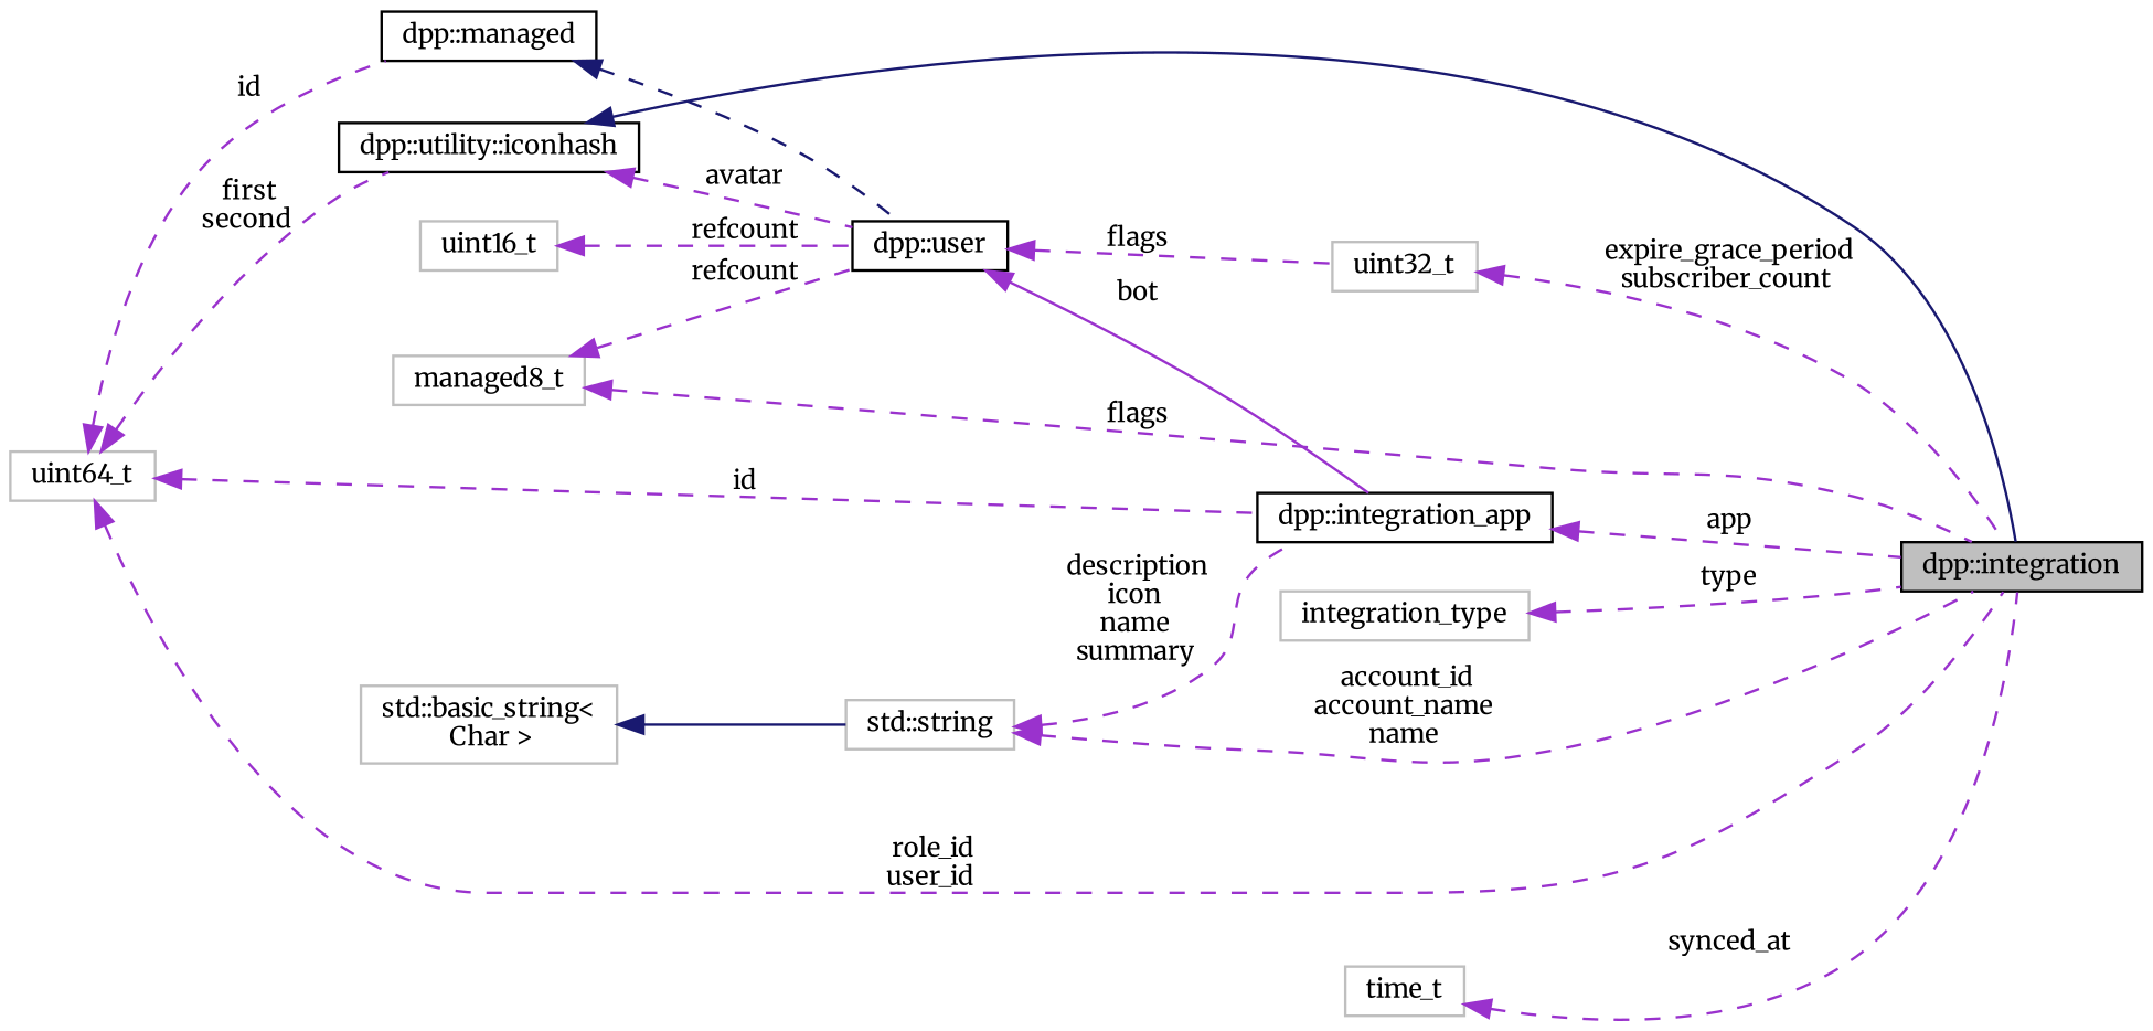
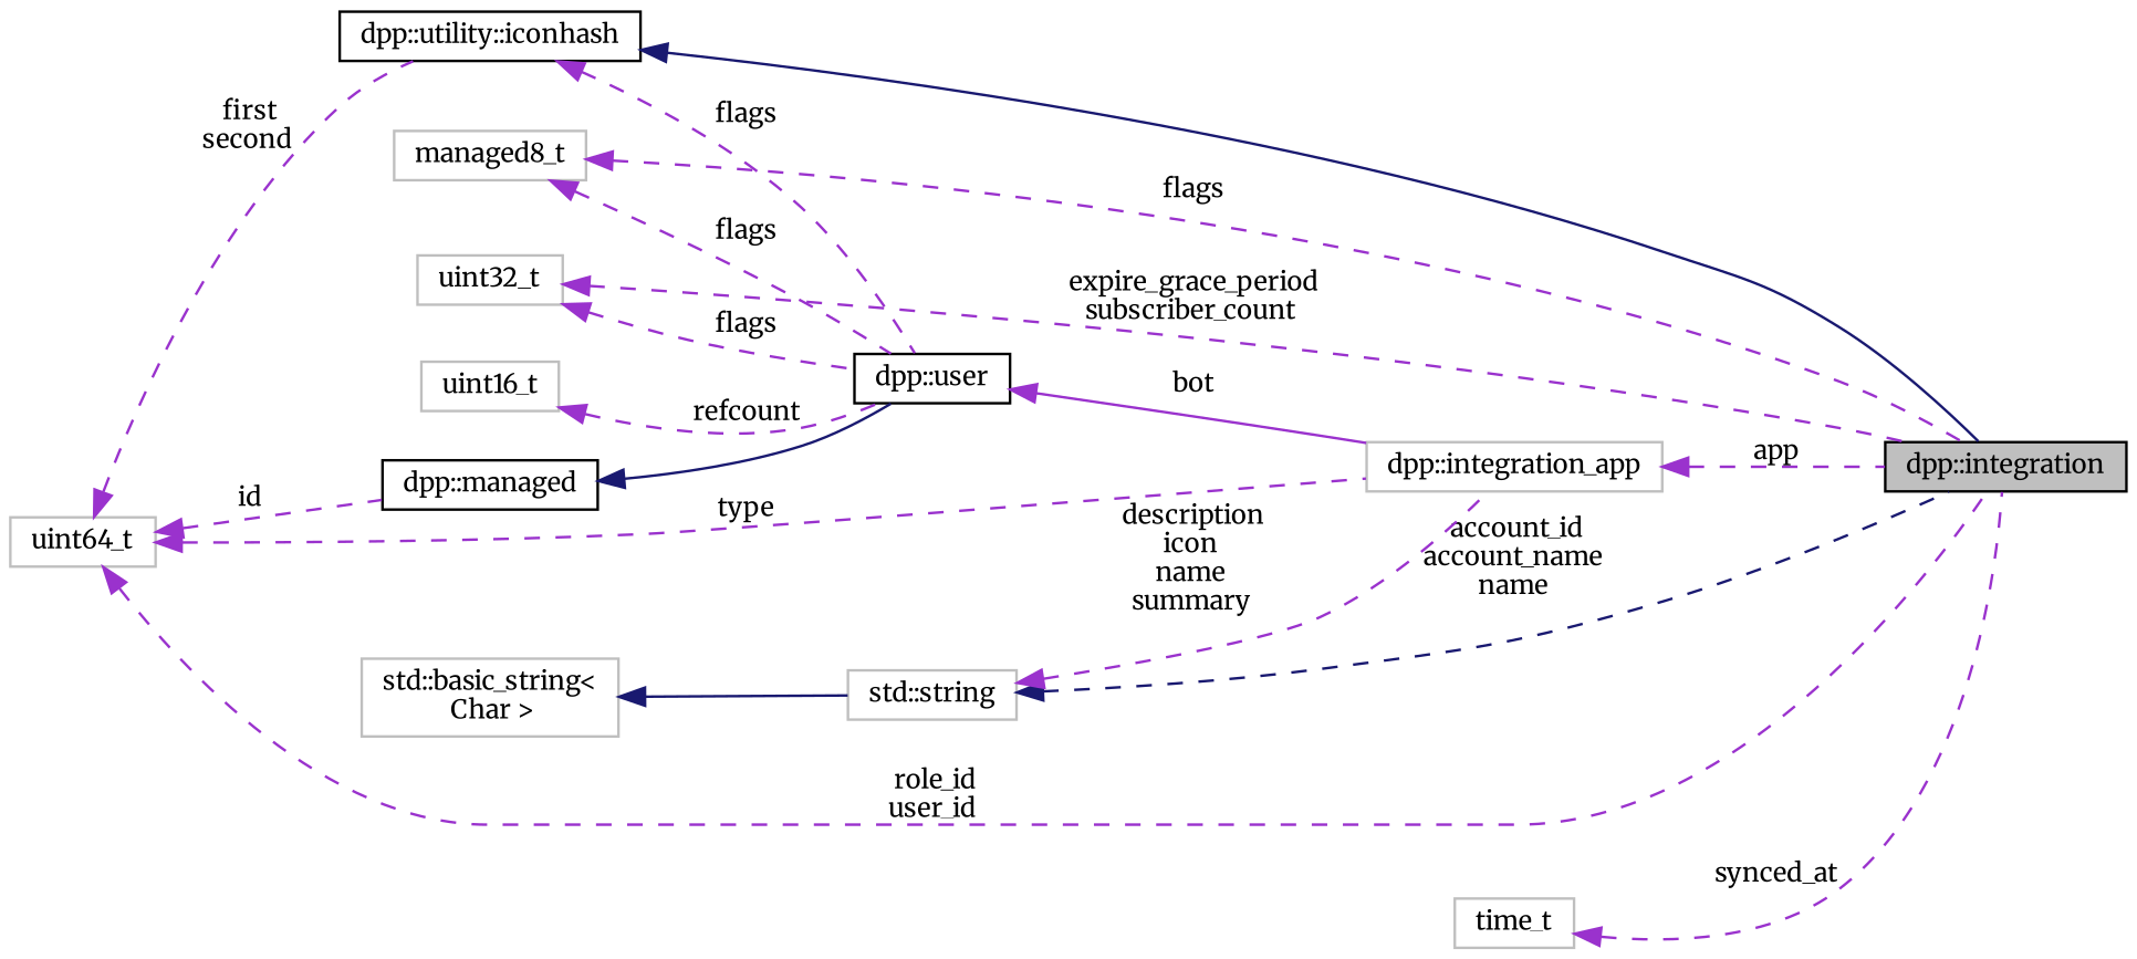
  digraph {
    fontname=Merriweather
    rankdir=LR
    node [color=grey75 fontname=Merriweather fontsize=10 shape=record]
    edge [color=darkorchid3 dir=back fontname=Merriweather fontsize=10 labelfontname=Helvetica labelfontsize=10 style=dashed]
    n1 [color=black fillcolor=grey75 fontcolor=black height=0.2 label="dpp::integration" style=filled width=0.4]
    n2 [color=black height=0.2 label="dpp::managed" width=0.4]
    n3 [color=black height=0.2 label="dpp::user" width=0.4]
-   n4 [color=black height=0.2 label="dpp::integration_app" width=0.4]
+   n4 [height=0.2 label="dpp::integration_app" width=0.4]
    n5 [height=0.2 label=uint64_t width=0.4]
    n6 [color=black height=0.2 label="dpp::utility::iconhash" width=0.4]
    n7 [height=0.2 label="std::string" width=0.4]
    n8 [height=0.2 label="std::basic_string\<\l Char \>" width=0.4]
-   n9 [height=0.2 label=integration_type width=0.4]
    n10 [height=0.2 label=managed8_t width=0.4]
    n11 [height=0.2 label=uint32_t width=0.4]
    n12 [height=0.2 label=time_t width=0.4]
    n13 [height=0.2 label=uint16_t width=0.4]
-   n2 -> n3 [color=midnightblue]
+   n2 -> n3 [color=midnightblue style=solid]
    n3 -> n4 [label=" bot" style=solid]
    n4 -> n1 [label=" app"]
    n5 -> n1 [label=" role_id\nuser_id"]
    n5 -> n2 [label=" id"]
-   n5 -> n4 [label=" id"]
+   n5 -> n4 [label=" type"]
    n5 -> n6 [label=" first\nsecond"]
    n6 -> n1 [color=midnightblue style=solid]
-   n6 -> n3 [label=" avatar"]
-   n7 -> n1 [label=" account_id\naccount_name\nname"]
+   n6 -> n3 [label=" flags"]
+   n7 -> n1 [color=midnightblue label=" account_id\naccount_name\nname"]
    n7 -> n4 [label=" description\nicon\nname\nsummary"]
    n8 -> n7 [color=midnightblue style=solid]
-   n9 -> n1 [label=" type"]
    n10 -> n1 [label=" flags"]
-   n10 -> n3 [label=" refcount"]
+   n10 -> n3 [label=" flags"]
    n11 -> n1 [label=" expire_grace_period\nsubscriber_count"]
-   n3 -> n11 [label=" flags"]
+   n11 -> n3 [label=" flags"]
    n12 -> n1 [label=" synced_at"]
    n13 -> n3 [label=" refcount"]
  }
